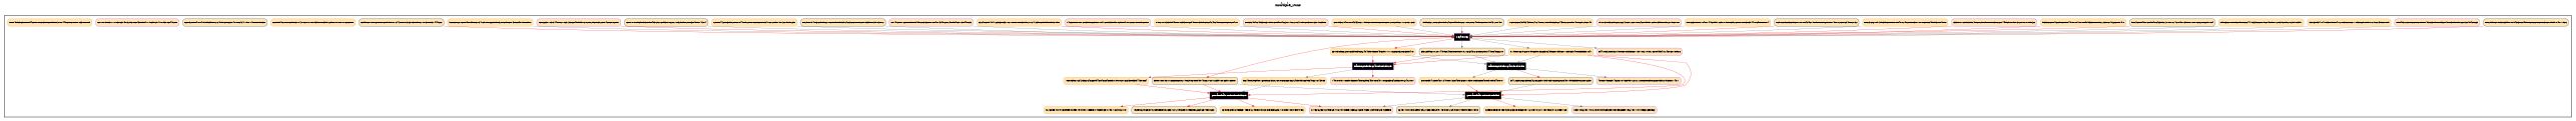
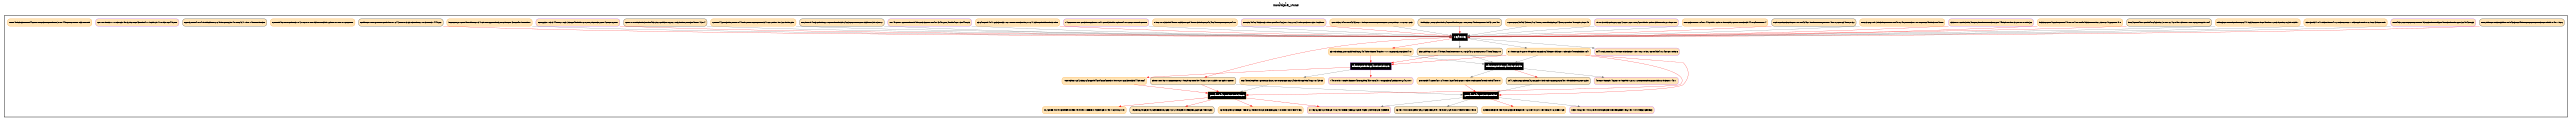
  digraph {
    fontname="DejaVu Serif"
    fontsize=18
    label=multiple_runs
    labelloc=t
    rankdir=TB
    node [color=darkorange fillcolor="#FFE4B5" fontcolor=black fontname="DejaVu Serif" fontsize=9 peripheries=1 shape=box style="rounded,filled"]
    edge [color=gray40 fontname="DejaVu Serif"]
-   prepare_step [color=purple fillcolor=black fontcolor=white style=filled]
+   prepare_step [color=black fillcolor=black fontcolor=white style=filled]
    examine_pixels_for_grass_threshold_2_5 [color=purple fillcolor=black fontcolor=white style=filled]
-   generate_final_results_threshold_2_5 [color=purple fillcolor=black fontcolor=white style=filled]
+   generate_final_results_threshold_2_5 [fillcolor=black fontcolor=white style=filled]
    examine_pixels_for_grass_threshold_5 [color=black fillcolor=black fontcolor=white style=filled]
    generate_final_results_threshold_5 [fillcolor=black fontcolor=white style=filled]
    "146CAEDE18E76B699FBC69AD01A4768889358957CB5EE470002CD1B8AB96FB0D" [color=purple]
    "65DD1DF1967A1CEFDFEDD27758298E7E0D597466C10C01A23597BD669A7CB887" [color=black]
    "63C4ECEF94847C23631F3310218BAE1EAE3B05C011247335F6A9E55BA9D37E58"
    "88749C888762E88A5DD548502830328D7AB4804245C20C4B8594CE173B44F603" [color=purple]
    DB290F1948C36B5B58221B2AA19FB5D35C4C836020B0FD2E7F3358D0357C9E12 [color=black]
    C8DBF4422E63F5C80AF7E448A9C8EF1E6BB2DDE0347E272B9A79A13275D5C65B
    CD810700A529A9C5A19F493C967CE953016C0617E329F9F02BF63E4F8F147314 [color=black]
    "3606623B1031344BAD21823733C6F45E9950C1D2BC092DF3C02A84606E162B81" [color=purple]
    "9CEB2AC2702DF4A80950CA1347691DEC62F0F9B32DA25B6DB42F6E4A15AAE980"
    "6D5586A1EE8628DB8CA0909E7876442ABA813C31698B9FC11A13AFAF37444CCB" [color=black]
    EDC855FCB78B3EC39587E754363E68455EFCBCB2DF2EB83F6F1F595184D1152C [color=black]
    EBB49302CBEF26B0CA8AEF8483C69E9FE80532F4DFB3A9BD98C600324A43F6C3 [color=purple]
    "830C305341047E53FA500D47C18E3A60FC017853E6290EE907615CA4296F1A85"
    A95C36F1BEAA92D5AF6D64475233926ED75CB4AD5F712B3752E967D2397D3557
    "656CC995E1A12D144D9B64AF03AB0A8D7C17EC343C7EABFC0D6044AAF4FEB200" [color=black]
    "58C4CEFE49F168D954AC423E967370E1C14C7F4A7735DB77DD76D22BCF2517E4" [color=black]
    "5B33CD6DE4C825B6EE8F447DB0047E78E4F4E33DFB0D56723BA614C622EEB470"
    C53FA0776E9D38564ECBD29F09E8DEAF3ACC8B4499298E15A73C007D7B805C32 [color=purple]
    BF613CC21E5139F3F56FEDE81FB457614E2DDDF3D17D7FCFDB245F5030E040EF
    A691D2A9283F29CF817D7EF4345275E85EF0FE62D0FD74A87026E8C34DB82732 [color=black]
    A806C3DBAE01848D744C05997CD57B19EA6952CBDB7DEE3E39447864A8A8EE74
    "7918730F93CD56CE2C6242CF812287ABC460A990576A5E1355ED89C61196F7EA" [color=purple]
    "1CDD6CBC4B49343588641240FFC7D8D95E329C2443E02028A5D4DBC691296D49"
    "7905923272AF2C50A905C4A2EE4FA5FCCB11FC88C845F58F2DBB7994312F84B7" [color=black]
    "6FDA536154E1D8843433E2779D96D0F0DB882A0FE208128CF05F2711C1A27CC5"
    "2EF6924F4824E33DC3785E76EB4BA4CC3B719C720C47E50CB03DA763019C95AE" [color=purple]
    D5821A7D33D9945DA78C5538D6254F0A0039856ACF4C45640E8C8BAC0B61F41A
    E30030F5FB22D0F2539D35CC24D4F9D85BBD49F29877171B2EFAC52AEC38F47D
    "8115888C619C2D8799EB5D1F66F3AC469BBD75536D17F50E3D400BB5E3581F47"
    "02BDE5467FBA06B9EC97D421E28181B07939E0DE35972258B0018B107CFCFFFE"
    E441DB328DB5201500ED7B303BFD715078821875C7CD8A46541614B8CA1889B6 [color=purple]
    "70BDC55B1CB42B3F2C4ECE8544E84C6B46FD3A190D028162B33A653544691E64"
    E614BAC90E95D162AB82B832C7607B60E6FDBF2C4A3D95AEB99F4AE27F142965
    "66A732AFB47D0419899695E0C724A98CFFCC5D4870E6464719A714F8EAA9E65F" [color=black]
    "7451D80517B8E915FEDD438BC259E4537ABC481786F2F3B642E5C8D0C24C1A00" [color=purple]
    "0C46DBB4A07906AF9F91F09E04919A90108FEE10453F096E1079841CAA0C001D"
    "192E9062906B3A792C95EEFA0D26F37A27209A6F51A09E69BC6C89CB79E0AC33" [color=black]
    "217F6762E376849F8C5440C79078E5B73BFCC4CF054965842D99A3A2B4335F5B" [color=purple]
    CF71D79FF31110103A6304A732561F6043FD5F47719699C9747D7537CD4482B8 [color=purple]
    "864BA3C95A640FE6B74BBB7224BABA4B02D30BB3FC68641818ED78DA7EF797B6"
    "29472E5B2CF265B6C462CCEC5015030F50B26FC2CAF4B1799B35E50CCAF0C23A" [color=black]
    FA8A6035472FAA4607240D8A132B45036AEA17F5D1DF56BDE4DD830D5644DD78
    "0BE84E96563EEBFF446FE81FD2A30BCEFA5FE731A044982AE2880B70330E00A9"
    "4DD6D796FE914E2F87D75ED957CC761720F6A0BF98662F8A55D27569FA174511" [color=purple]
    C34B119000B0D659B7392246F30BFC94914E4B8872C97B8807958554F5B175D8 [color=black]
    C9FF08B569A54FB753DCA338E7EB6DA571C18E44802411FA7E8C791C18FE07CF
    "0B304DC67F044A161F19AAA506565B7DBD5FCBF8915C215041A709F36A6EAFC3" [color=purple]
    subgraph cluster_1 {
      color=black
      label=""
      penwidth=2
      subgraph cluster_2 {
        color=white
        label=""
        penwidth=2
        prepare_step
        examine_pixels_for_grass_threshold_2_5
        generate_final_results_threshold_2_5
        examine_pixels_for_grass_threshold_5
        generate_final_results_threshold_5
        "146CAEDE18E76B699FBC69AD01A4768889358957CB5EE470002CD1B8AB96FB0D"
        "65DD1DF1967A1CEFDFEDD27758298E7E0D597466C10C01A23597BD669A7CB887"
        "63C4ECEF94847C23631F3310218BAE1EAE3B05C011247335F6A9E55BA9D37E58"
        "88749C888762E88A5DD548502830328D7AB4804245C20C4B8594CE173B44F603"
        DB290F1948C36B5B58221B2AA19FB5D35C4C836020B0FD2E7F3358D0357C9E12
        C8DBF4422E63F5C80AF7E448A9C8EF1E6BB2DDE0347E272B9A79A13275D5C65B
        CD810700A529A9C5A19F493C967CE953016C0617E329F9F02BF63E4F8F147314
        "3606623B1031344BAD21823733C6F45E9950C1D2BC092DF3C02A84606E162B81"
        "9CEB2AC2702DF4A80950CA1347691DEC62F0F9B32DA25B6DB42F6E4A15AAE980"
        "6D5586A1EE8628DB8CA0909E7876442ABA813C31698B9FC11A13AFAF37444CCB"
        EDC855FCB78B3EC39587E754363E68455EFCBCB2DF2EB83F6F1F595184D1152C
        EBB49302CBEF26B0CA8AEF8483C69E9FE80532F4DFB3A9BD98C600324A43F6C3
        "830C305341047E53FA500D47C18E3A60FC017853E6290EE907615CA4296F1A85"
        A95C36F1BEAA92D5AF6D64475233926ED75CB4AD5F712B3752E967D2397D3557
        "656CC995E1A12D144D9B64AF03AB0A8D7C17EC343C7EABFC0D6044AAF4FEB200"
        "58C4CEFE49F168D954AC423E967370E1C14C7F4A7735DB77DD76D22BCF2517E4"
        "5B33CD6DE4C825B6EE8F447DB0047E78E4F4E33DFB0D56723BA614C622EEB470"
        C53FA0776E9D38564ECBD29F09E8DEAF3ACC8B4499298E15A73C007D7B805C32
        BF613CC21E5139F3F56FEDE81FB457614E2DDDF3D17D7FCFDB245F5030E040EF
        A691D2A9283F29CF817D7EF4345275E85EF0FE62D0FD74A87026E8C34DB82732
        A806C3DBAE01848D744C05997CD57B19EA6952CBDB7DEE3E39447864A8A8EE74
        "7918730F93CD56CE2C6242CF812287ABC460A990576A5E1355ED89C61196F7EA"
        "1CDD6CBC4B49343588641240FFC7D8D95E329C2443E02028A5D4DBC691296D49"
        "7905923272AF2C50A905C4A2EE4FA5FCCB11FC88C845F58F2DBB7994312F84B7"
        "6FDA536154E1D8843433E2779D96D0F0DB882A0FE208128CF05F2711C1A27CC5"
        "2EF6924F4824E33DC3785E76EB4BA4CC3B719C720C47E50CB03DA763019C95AE"
        D5821A7D33D9945DA78C5538D6254F0A0039856ACF4C45640E8C8BAC0B61F41A
        E30030F5FB22D0F2539D35CC24D4F9D85BBD49F29877171B2EFAC52AEC38F47D
        "8115888C619C2D8799EB5D1F66F3AC469BBD75536D17F50E3D400BB5E3581F47"
        "02BDE5467FBA06B9EC97D421E28181B07939E0DE35972258B0018B107CFCFFFE"
        E441DB328DB5201500ED7B303BFD715078821875C7CD8A46541614B8CA1889B6
        "70BDC55B1CB42B3F2C4ECE8544E84C6B46FD3A190D028162B33A653544691E64"
        E614BAC90E95D162AB82B832C7607B60E6FDBF2C4A3D95AEB99F4AE27F142965
        "66A732AFB47D0419899695E0C724A98CFFCC5D4870E6464719A714F8EAA9E65F"
        "7451D80517B8E915FEDD438BC259E4537ABC481786F2F3B642E5C8D0C24C1A00"
        "0C46DBB4A07906AF9F91F09E04919A90108FEE10453F096E1079841CAA0C001D"
        "192E9062906B3A792C95EEFA0D26F37A27209A6F51A09E69BC6C89CB79E0AC33"
        "217F6762E376849F8C5440C79078E5B73BFCC4CF054965842D99A3A2B4335F5B"
        CF71D79FF31110103A6304A732561F6043FD5F47719699C9747D7537CD4482B8
        "864BA3C95A640FE6B74BBB7224BABA4B02D30BB3FC68641818ED78DA7EF797B6"
        "29472E5B2CF265B6C462CCEC5015030F50B26FC2CAF4B1799B35E50CCAF0C23A"
        FA8A6035472FAA4607240D8A132B45036AEA17F5D1DF56BDE4DD830D5644DD78
        "0BE84E96563EEBFF446FE81FD2A30BCEFA5FE731A044982AE2880B70330E00A9"
        "4DD6D796FE914E2F87D75ED957CC761720F6A0BF98662F8A55D27569FA174511"
        C34B119000B0D659B7392246F30BFC94914E4B8872C97B8807958554F5B175D8
        C9FF08B569A54FB753DCA338E7EB6DA571C18E44802411FA7E8C791C18FE07CF
        "0B304DC67F044A161F19AAA506565B7DBD5FCBF8915C215041A709F36A6EAFC3"
      }
    }
    prepare_step -> "65DD1DF1967A1CEFDFEDD27758298E7E0D597466C10C01A23597BD669A7CB887" [color=red]
    prepare_step -> "656CC995E1A12D144D9B64AF03AB0A8D7C17EC343C7EABFC0D6044AAF4FEB200"
    prepare_step -> E30030F5FB22D0F2539D35CC24D4F9D85BBD49F29877171B2EFAC52AEC38F47D [color=red]
    prepare_step -> "8115888C619C2D8799EB5D1F66F3AC469BBD75536D17F50E3D400BB5E3581F47"
    prepare_step -> E441DB328DB5201500ED7B303BFD715078821875C7CD8A46541614B8CA1889B6
    examine_pixels_for_grass_threshold_2_5 -> "70BDC55B1CB42B3F2C4ECE8544E84C6B46FD3A190D028162B33A653544691E64" [color=red]
    examine_pixels_for_grass_threshold_2_5 -> E614BAC90E95D162AB82B832C7607B60E6FDBF2C4A3D95AEB99F4AE27F142965
    examine_pixels_for_grass_threshold_2_5 -> "7451D80517B8E915FEDD438BC259E4537ABC481786F2F3B642E5C8D0C24C1A00" [color=red]
    generate_final_results_threshold_2_5 -> "0C46DBB4A07906AF9F91F09E04919A90108FEE10453F096E1079841CAA0C001D" [color=red]
    generate_final_results_threshold_2_5 -> "192E9062906B3A792C95EEFA0D26F37A27209A6F51A09E69BC6C89CB79E0AC33" [color=red]
    generate_final_results_threshold_2_5 -> "217F6762E376849F8C5440C79078E5B73BFCC4CF054965842D99A3A2B4335F5B" [color=red]
    generate_final_results_threshold_2_5 -> "864BA3C95A640FE6B74BBB7224BABA4B02D30BB3FC68641818ED78DA7EF797B6" [color=red]
    examine_pixels_for_grass_threshold_5 -> "29472E5B2CF265B6C462CCEC5015030F50B26FC2CAF4B1799B35E50CCAF0C23A" [color=red]
    examine_pixels_for_grass_threshold_5 -> FA8A6035472FAA4607240D8A132B45036AEA17F5D1DF56BDE4DD830D5644DD78
    examine_pixels_for_grass_threshold_5 -> "4DD6D796FE914E2F87D75ED957CC761720F6A0BF98662F8A55D27569FA174511"
    generate_final_results_threshold_5 -> "217F6762E376849F8C5440C79078E5B73BFCC4CF054965842D99A3A2B4335F5B"
    generate_final_results_threshold_5 -> C34B119000B0D659B7392246F30BFC94914E4B8872C97B8807958554F5B175D8
    generate_final_results_threshold_5 -> C9FF08B569A54FB753DCA338E7EB6DA571C18E44802411FA7E8C791C18FE07CF [color=red]
    generate_final_results_threshold_5 -> "0B304DC67F044A161F19AAA506565B7DBD5FCBF8915C215041A709F36A6EAFC3"
    "146CAEDE18E76B699FBC69AD01A4768889358957CB5EE470002CD1B8AB96FB0D" -> prepare_step
    "65DD1DF1967A1CEFDFEDD27758298E7E0D597466C10C01A23597BD669A7CB887" -> generate_final_results_threshold_2_5 [color=red]
    "65DD1DF1967A1CEFDFEDD27758298E7E0D597466C10C01A23597BD669A7CB887" -> generate_final_results_threshold_5
    "63C4ECEF94847C23631F3310218BAE1EAE3B05C011247335F6A9E55BA9D37E58" -> prepare_step [color=red]
    "88749C888762E88A5DD548502830328D7AB4804245C20C4B8594CE173B44F603" -> prepare_step
    DB290F1948C36B5B58221B2AA19FB5D35C4C836020B0FD2E7F3358D0357C9E12 -> prepare_step
    C8DBF4422E63F5C80AF7E448A9C8EF1E6BB2DDE0347E272B9A79A13275D5C65B -> prepare_step
    CD810700A529A9C5A19F493C967CE953016C0617E329F9F02BF63E4F8F147314 -> prepare_step
    "3606623B1031344BAD21823733C6F45E9950C1D2BC092DF3C02A84606E162B81" -> prepare_step [color=red]
    "9CEB2AC2702DF4A80950CA1347691DEC62F0F9B32DA25B6DB42F6E4A15AAE980" -> prepare_step
    "6D5586A1EE8628DB8CA0909E7876442ABA813C31698B9FC11A13AFAF37444CCB" -> prepare_step [color=red]
    EDC855FCB78B3EC39587E754363E68455EFCBCB2DF2EB83F6F1F595184D1152C -> prepare_step [color=red]
    EBB49302CBEF26B0CA8AEF8483C69E9FE80532F4DFB3A9BD98C600324A43F6C3 -> prepare_step
    "830C305341047E53FA500D47C18E3A60FC017853E6290EE907615CA4296F1A85" -> prepare_step
    A95C36F1BEAA92D5AF6D64475233926ED75CB4AD5F712B3752E967D2397D3557 -> prepare_step
    "656CC995E1A12D144D9B64AF03AB0A8D7C17EC343C7EABFC0D6044AAF4FEB200" -> examine_pixels_for_grass_threshold_2_5 [color=red]
    "656CC995E1A12D144D9B64AF03AB0A8D7C17EC343C7EABFC0D6044AAF4FEB200" -> examine_pixels_for_grass_threshold_5
    "58C4CEFE49F168D954AC423E967370E1C14C7F4A7735DB77DD76D22BCF2517E4" -> prepare_step [color=red]
    "5B33CD6DE4C825B6EE8F447DB0047E78E4F4E33DFB0D56723BA614C622EEB470" -> prepare_step [color=red]
    C53FA0776E9D38564ECBD29F09E8DEAF3ACC8B4499298E15A73C007D7B805C32 -> prepare_step [color=red]
    BF613CC21E5139F3F56FEDE81FB457614E2DDDF3D17D7FCFDB245F5030E040EF -> prepare_step
    A691D2A9283F29CF817D7EF4345275E85EF0FE62D0FD74A87026E8C34DB82732 -> prepare_step [color=red]
    A806C3DBAE01848D744C05997CD57B19EA6952CBDB7DEE3E39447864A8A8EE74 -> prepare_step
    "7918730F93CD56CE2C6242CF812287ABC460A990576A5E1355ED89C61196F7EA" -> prepare_step
    "1CDD6CBC4B49343588641240FFC7D8D95E329C2443E02028A5D4DBC691296D49" -> prepare_step
    "7905923272AF2C50A905C4A2EE4FA5FCCB11FC88C845F58F2DBB7994312F84B7" -> prepare_step [color=red]
    "6FDA536154E1D8843433E2779D96D0F0DB882A0FE208128CF05F2711C1A27CC5" -> prepare_step
    "2EF6924F4824E33DC3785E76EB4BA4CC3B719C720C47E50CB03DA763019C95AE" -> prepare_step [color=red]
    D5821A7D33D9945DA78C5538D6254F0A0039856ACF4C45640E8C8BAC0B61F41A -> prepare_step
    E30030F5FB22D0F2539D35CC24D4F9D85BBD49F29877171B2EFAC52AEC38F47D -> examine_pixels_for_grass_threshold_2_5 [color=red]
    E30030F5FB22D0F2539D35CC24D4F9D85BBD49F29877171B2EFAC52AEC38F47D -> examine_pixels_for_grass_threshold_5
    "8115888C619C2D8799EB5D1F66F3AC469BBD75536D17F50E3D400BB5E3581F47" -> examine_pixels_for_grass_threshold_2_5 [color=red]
    "8115888C619C2D8799EB5D1F66F3AC469BBD75536D17F50E3D400BB5E3581F47" -> generate_final_results_threshold_2_5 [color=red]
    "8115888C619C2D8799EB5D1F66F3AC469BBD75536D17F50E3D400BB5E3581F47" -> examine_pixels_for_grass_threshold_5
    "8115888C619C2D8799EB5D1F66F3AC469BBD75536D17F50E3D400BB5E3581F47" -> generate_final_results_threshold_5 [color=red]
    "70BDC55B1CB42B3F2C4ECE8544E84C6B46FD3A190D028162B33A653544691E64" -> generate_final_results_threshold_2_5 [color=red]
    E614BAC90E95D162AB82B832C7607B60E6FDBF2C4A3D95AEB99F4AE27F142965 -> generate_final_results_threshold_2_5
    "29472E5B2CF265B6C462CCEC5015030F50B26FC2CAF4B1799B35E50CCAF0C23A" -> generate_final_results_threshold_5
    FA8A6035472FAA4607240D8A132B45036AEA17F5D1DF56BDE4DD830D5644DD78 -> generate_final_results_threshold_5 [color=red]
  }
